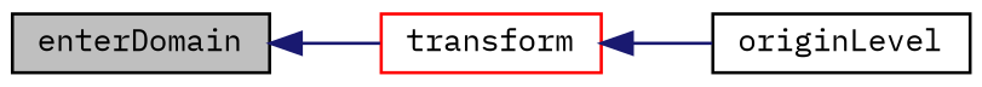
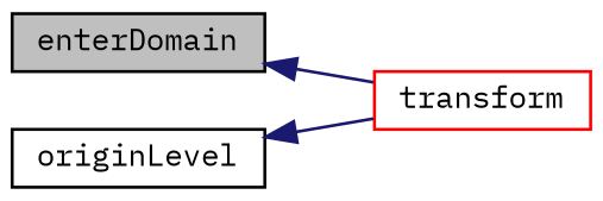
  digraph {
    fontname="IBM Plex Mono"
    rankdir=LR
    node [color=black fontname="IBM Plex Mono" fontsize=10 shape=record]
    edge [color=midnightblue dir=back fontname="IBM Plex Mono" fontsize=10 labelfontname=Helvetica labelfontsize=10 style=solid]
    n1 [fillcolor=grey75 fontcolor=black height=0.2 label=enterDomain style=filled width=0.4]
    n2 [color=red height=0.2 label=transform width=0.4]
    n3 [height=0.2 label=originLevel width=0.4]
    n1 -> n2
-   n2 -> n3
+   n3 -> n2
  }
